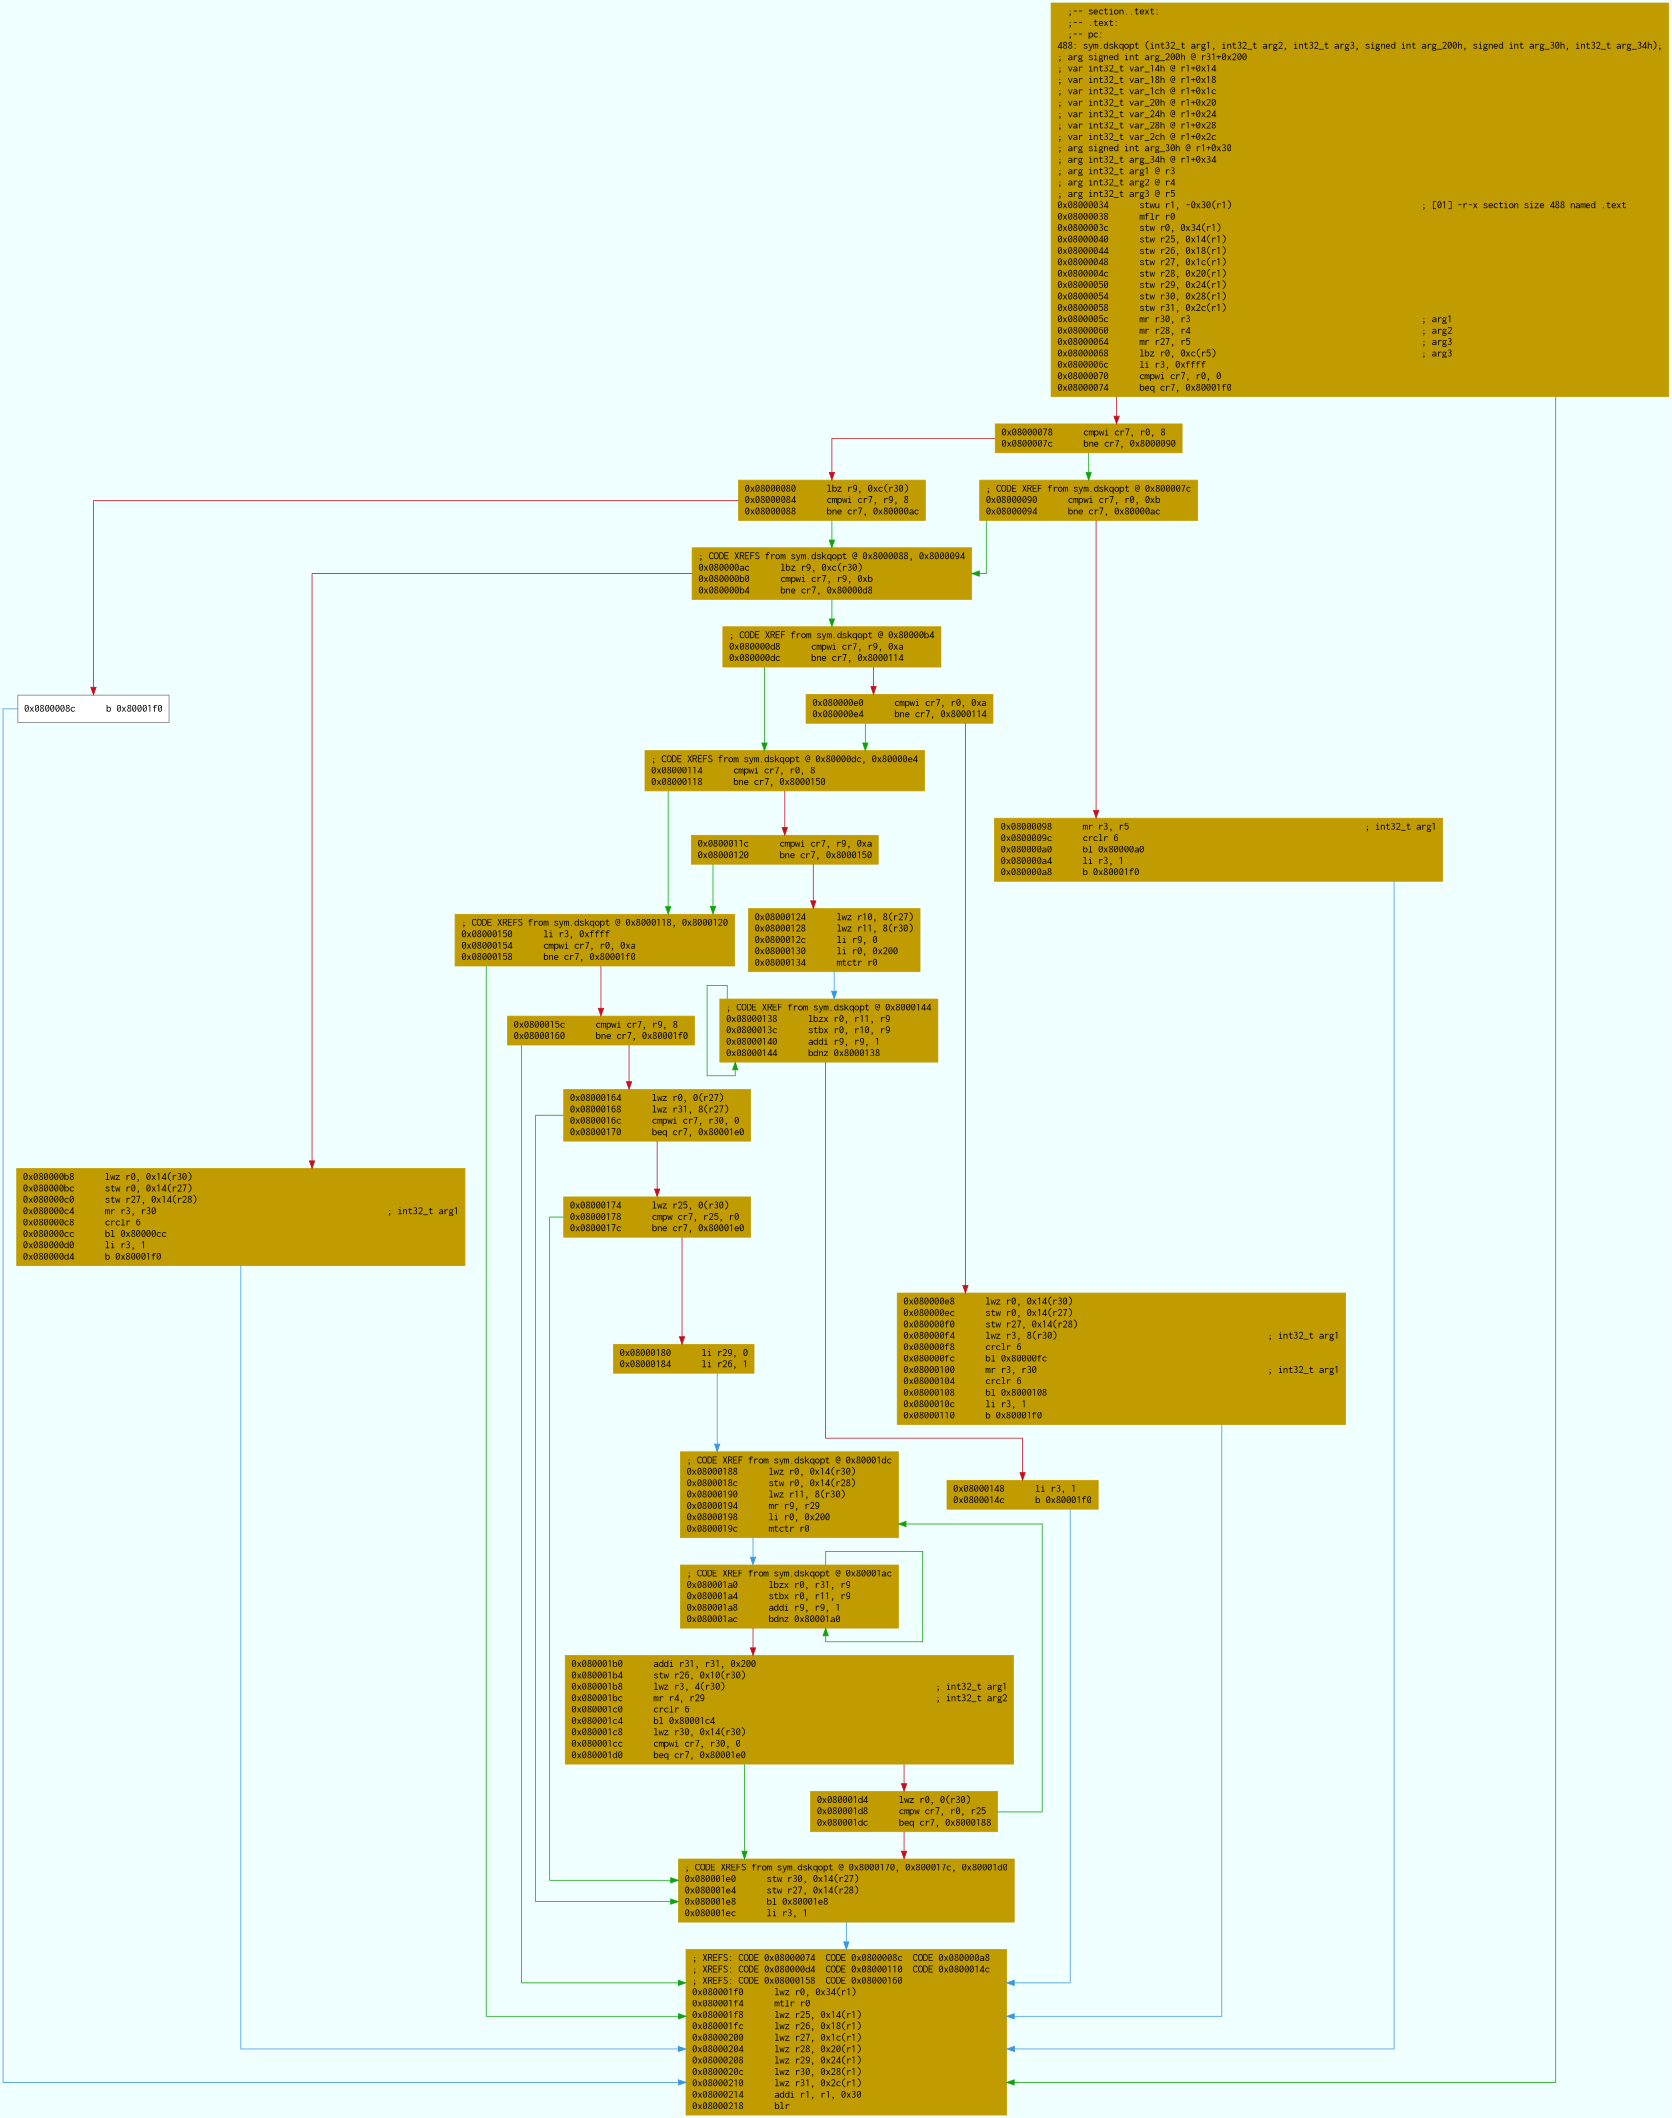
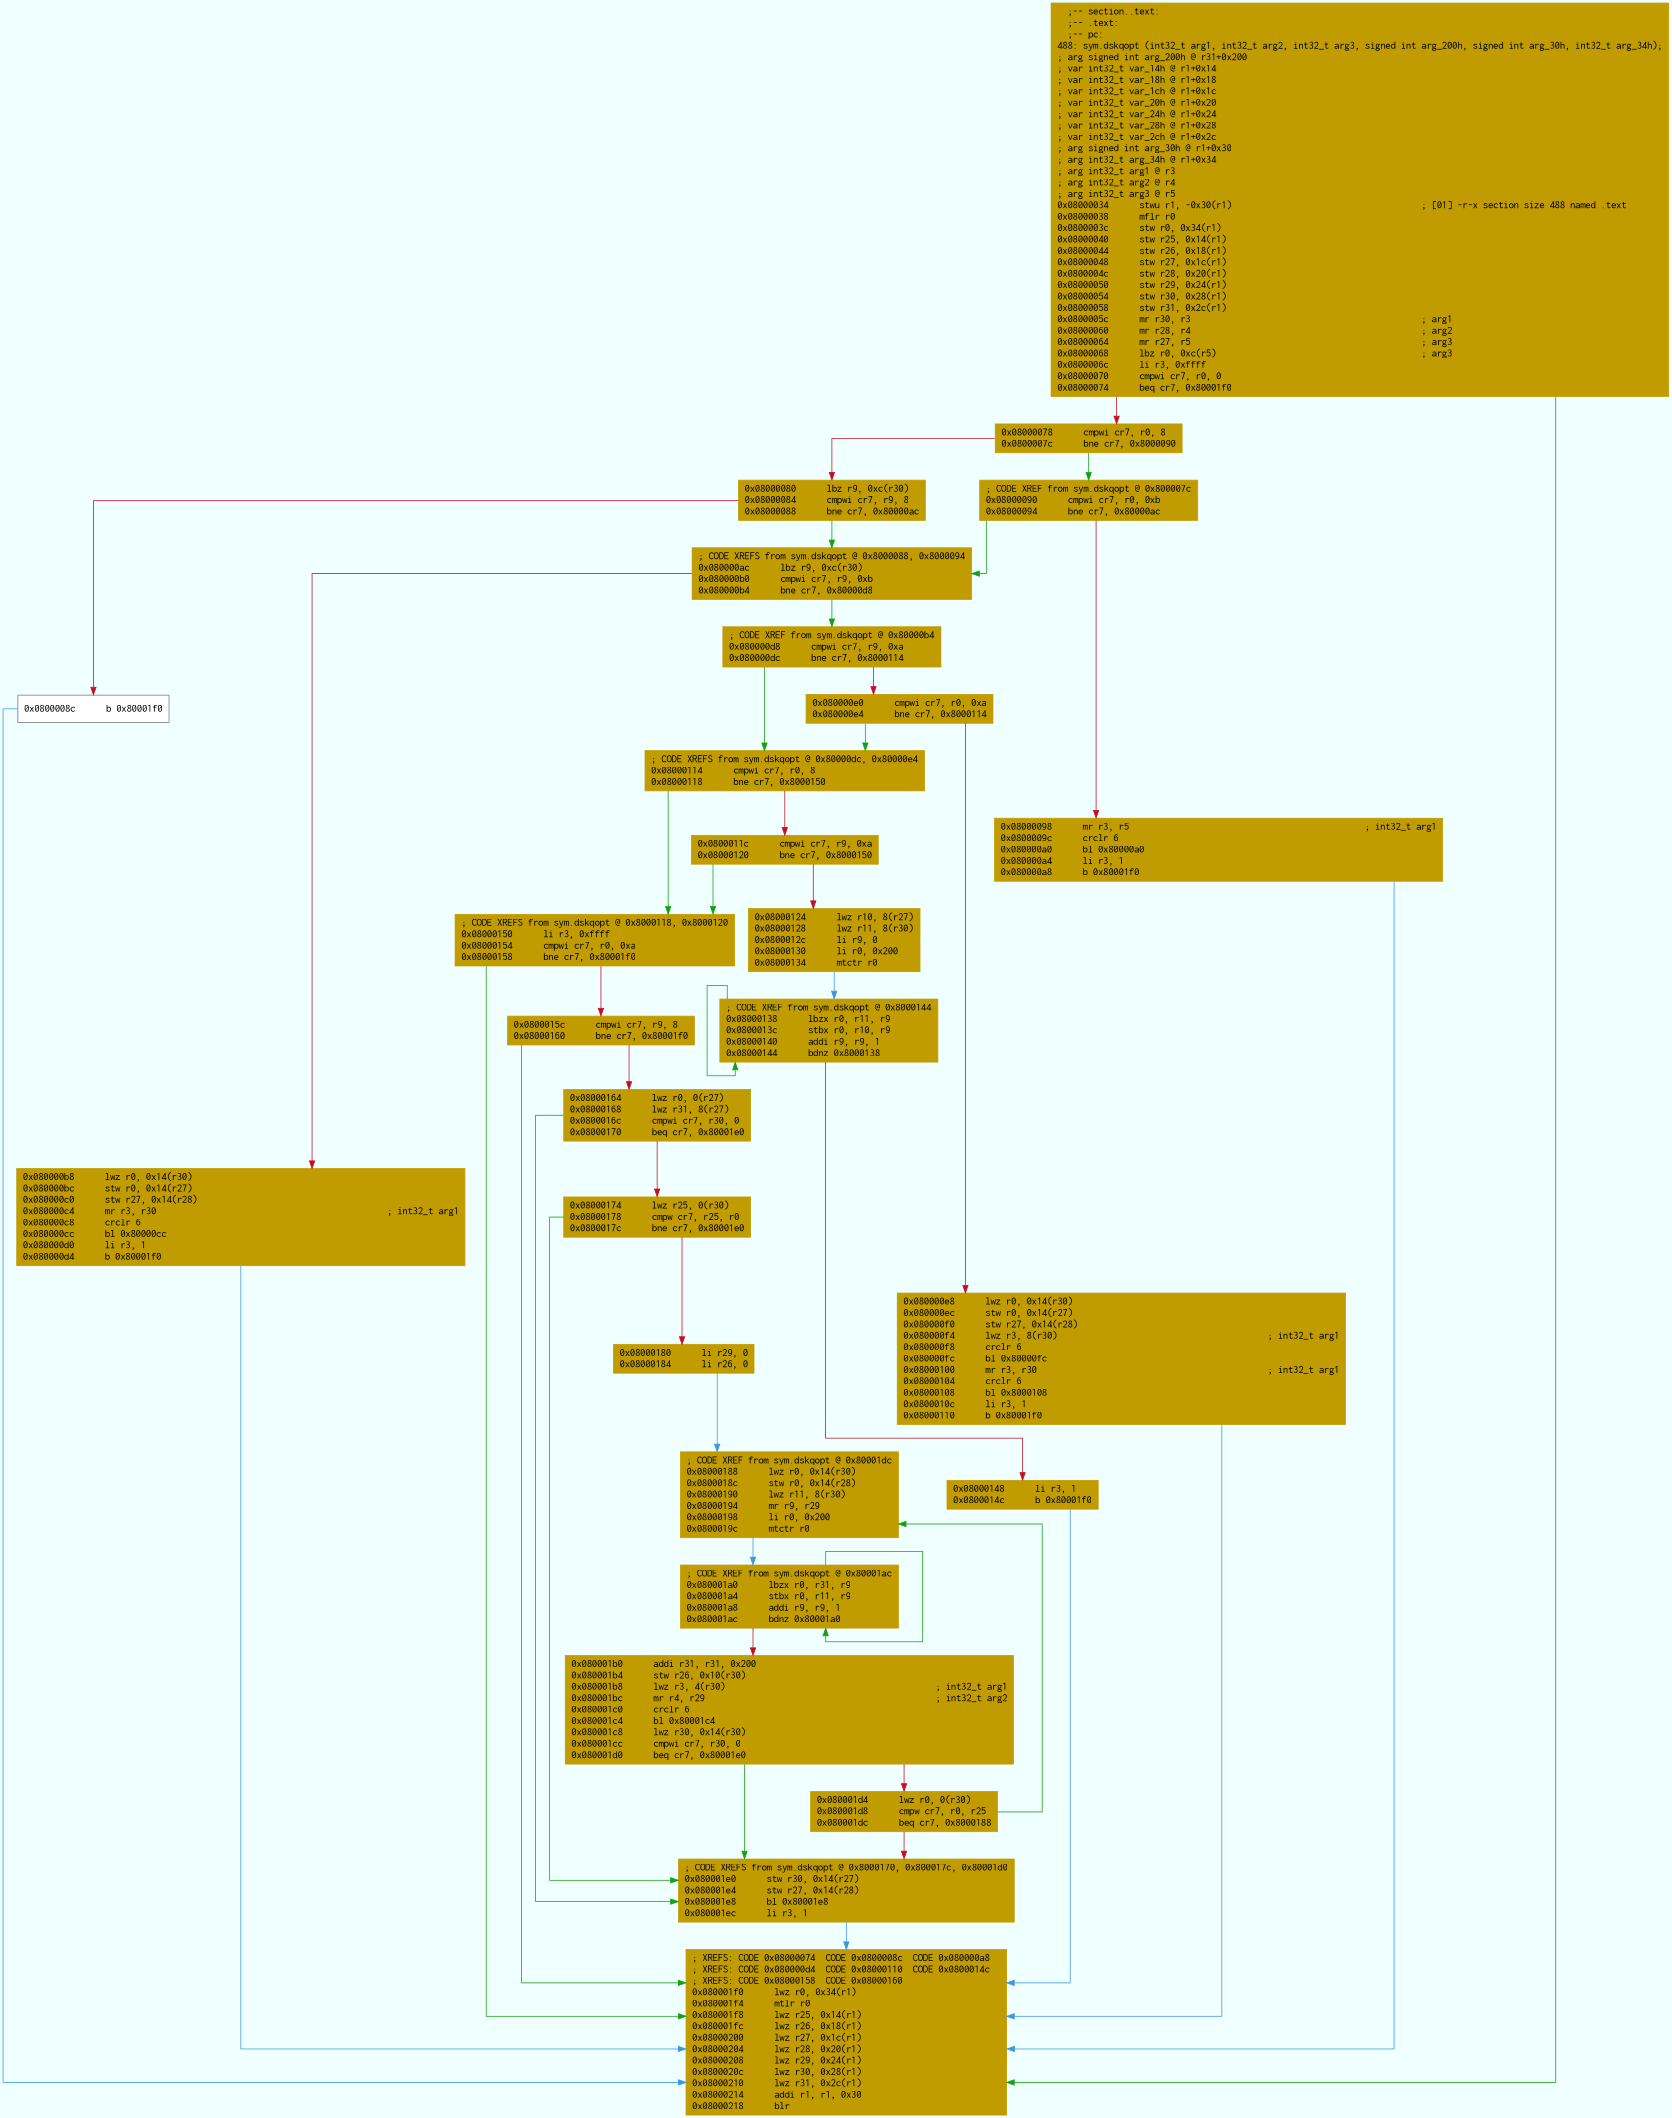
  digraph {
    bgcolor=azure
    fontname=Courier
    fontsize=8
    splines=ortho
    node [color="#c19c00" fillcolor="#c19c00" fontname=Courier shape=box style=filled]
    edge [arrowhead=normal color="#c50f1f"]
    n1 [label="  ;-- section..text:\l  ;-- .text:\l  ;-- pc:\l488: sym.dskqopt (int32_t arg1, int32_t arg2, int32_t arg3, signed int arg_200h, signed int arg_30h, int32_t arg_34h);\l; arg signed int arg_200h @ r31+0x200\l; var int32_t var_14h @ r1+0x14\l; var int32_t var_18h @ r1+0x18\l; var int32_t var_1ch @ r1+0x1c\l; var int32_t var_20h @ r1+0x20\l; var int32_t var_24h @ r1+0x24\l; var int32_t var_28h @ r1+0x28\l; var int32_t var_2ch @ r1+0x2c\l; arg signed int arg_30h @ r1+0x30\l; arg int32_t arg_34h @ r1+0x34\l; arg int32_t arg1 @ r3\l; arg int32_t arg2 @ r4\l; arg int32_t arg3 @ r5\l0x08000034      stwu r1, -0x30(r1)                                     ; [01] -r-x section size 488 named .text\l0x08000038      mflr r0\l0x0800003c      stw r0, 0x34(r1)\l0x08000040      stw r25, 0x14(r1)\l0x08000044      stw r26, 0x18(r1)\l0x08000048      stw r27, 0x1c(r1)\l0x0800004c      stw r28, 0x20(r1)\l0x08000050      stw r29, 0x24(r1)\l0x08000054      stw r30, 0x28(r1)\l0x08000058      stw r31, 0x2c(r1)\l0x0800005c      mr r30, r3                                             ; arg1\l0x08000060      mr r28, r4                                             ; arg2\l0x08000064      mr r27, r5                                             ; arg3\l0x08000068      lbz r0, 0xc(r5)                                        ; arg3\l0x0800006c      li r3, 0xffff\l0x08000070      cmpwi cr7, r0, 0\l0x08000074      beq cr7, 0x80001f0\l"]
    n2 [label="0x08000078      cmpwi cr7, r0, 8\l0x0800007c      bne cr7, 0x8000090\l"]
    n3 [label="; XREFS: CODE 0x08000074  CODE 0x0800008c  CODE 0x080000a8  \l; XREFS: CODE 0x080000d4  CODE 0x08000110  CODE 0x0800014c  \l; XREFS: CODE 0x08000158  CODE 0x08000160  \l0x080001f0      lwz r0, 0x34(r1)\l0x080001f4      mtlr r0\l0x080001f8      lwz r25, 0x14(r1)\l0x080001fc      lwz r26, 0x18(r1)\l0x08000200      lwz r27, 0x1c(r1)\l0x08000204      lwz r28, 0x20(r1)\l0x08000208      lwz r29, 0x24(r1)\l0x0800020c      lwz r30, 0x28(r1)\l0x08000210      lwz r31, 0x2c(r1)\l0x08000214      addi r1, r1, 0x30\l0x08000218      blr\l"]
    n4 [label="0x08000080      lbz r9, 0xc(r30)\l0x08000084      cmpwi cr7, r9, 8\l0x08000088      bne cr7, 0x80000ac\l"]
    n5 [label="; CODE XREF from sym.dskqopt @ 0x800007c\l0x08000090      cmpwi cr7, r0, 0xb\l0x08000094      bne cr7, 0x80000ac\l"]
    n6 [color="#767676" fillcolor=white label="0x0800008c      b 0x80001f0\l"]
    n7 [label="; CODE XREFS from sym.dskqopt @ 0x8000088, 0x8000094\l0x080000ac      lbz r9, 0xc(r30)\l0x080000b0      cmpwi cr7, r9, 0xb\l0x080000b4      bne cr7, 0x80000d8\l"]
    n8 [label="0x08000098      mr r3, r5                                              ; int32_t arg1\l0x0800009c      crclr 6\l0x080000a0      bl 0x80000a0\l0x080000a4      li r3, 1\l0x080000a8      b 0x80001f0\l"]
    n9 [label="0x080000b8      lwz r0, 0x14(r30)\l0x080000bc      stw r0, 0x14(r27)\l0x080000c0      stw r27, 0x14(r28)\l0x080000c4      mr r3, r30                                             ; int32_t arg1\l0x080000c8      crclr 6\l0x080000cc      bl 0x80000cc\l0x080000d0      li r3, 1\l0x080000d4      b 0x80001f0\l"]
    n10 [label="; CODE XREF from sym.dskqopt @ 0x80000b4\l0x080000d8      cmpwi cr7, r9, 0xa\l0x080000dc      bne cr7, 0x8000114\l"]
    n11 [label="0x080000e0      cmpwi cr7, r0, 0xa\l0x080000e4      bne cr7, 0x8000114\l"]
    n12 [label="; CODE XREFS from sym.dskqopt @ 0x80000dc, 0x80000e4\l0x08000114      cmpwi cr7, r0, 8\l0x08000118      bne cr7, 0x8000150\l"]
    n13 [label="0x080000e8      lwz r0, 0x14(r30)\l0x080000ec      stw r0, 0x14(r27)\l0x080000f0      stw r27, 0x14(r28)\l0x080000f4      lwz r3, 8(r30)                                         ; int32_t arg1\l0x080000f8      crclr 6\l0x080000fc      bl 0x80000fc\l0x08000100      mr r3, r30                                             ; int32_t arg1\l0x08000104      crclr 6\l0x08000108      bl 0x8000108\l0x0800010c      li r3, 1\l0x08000110      b 0x80001f0\l"]
    n14 [label="0x0800011c      cmpwi cr7, r9, 0xa\l0x08000120      bne cr7, 0x8000150\l"]
    n15 [label="; CODE XREFS from sym.dskqopt @ 0x8000118, 0x8000120\l0x08000150      li r3, 0xffff\l0x08000154      cmpwi cr7, r0, 0xa\l0x08000158      bne cr7, 0x80001f0\l"]
    n16 [label="0x08000124      lwz r10, 8(r27)\l0x08000128      lwz r11, 8(r30)\l0x0800012c      li r9, 0\l0x08000130      li r0, 0x200\l0x08000134      mtctr r0\l"]
    n17 [label="; CODE XREF from sym.dskqopt @ 0x8000144\l0x08000138      lbzx r0, r11, r9\l0x0800013c      stbx r0, r10, r9\l0x08000140      addi r9, r9, 1\l0x08000144      bdnz 0x8000138\l"]
    n18 [label="0x08000148      li r3, 1\l0x0800014c      b 0x80001f0\l"]
    n19 [label="0x0800015c      cmpwi cr7, r9, 8\l0x08000160      bne cr7, 0x80001f0\l"]
    n20 [label="0x08000164      lwz r0, 0(r27)\l0x08000168      lwz r31, 8(r27)\l0x0800016c      cmpwi cr7, r30, 0\l0x08000170      beq cr7, 0x80001e0\l"]
    n21 [label="0x08000174      lwz r25, 0(r30)\l0x08000178      cmpw cr7, r25, r0\l0x0800017c      bne cr7, 0x80001e0\l"]
    n22 [label="; CODE XREFS from sym.dskqopt @ 0x8000170, 0x800017c, 0x80001d0\l0x080001e0      stw r30, 0x14(r27)\l0x080001e4      stw r27, 0x14(r28)\l0x080001e8      bl 0x80001e8\l0x080001ec      li r3, 1\l"]
-   n23 [label="0x08000180      li r29, 0\l0x08000184      li r26, 1\l"]
+   n23 [label="0x08000180      li r29, 0\l0x08000184      li r26, 0\l"]
    n24 [label="; CODE XREF from sym.dskqopt @ 0x80001dc\l0x08000188      lwz r0, 0x14(r30)\l0x0800018c      stw r0, 0x14(r28)\l0x08000190      lwz r11, 8(r30)\l0x08000194      mr r9, r29\l0x08000198      li r0, 0x200\l0x0800019c      mtctr r0\l"]
    n25 [label="; CODE XREF from sym.dskqopt @ 0x80001ac\l0x080001a0      lbzx r0, r31, r9\l0x080001a4      stbx r0, r11, r9\l0x080001a8      addi r9, r9, 1\l0x080001ac      bdnz 0x80001a0\l"]
    n26 [label="0x080001b0      addi r31, r31, 0x200\l0x080001b4      stw r26, 0x10(r30)\l0x080001b8      lwz r3, 4(r30)                                         ; int32_t arg1\l0x080001bc      mr r4, r29                                             ; int32_t arg2\l0x080001c0      crclr 6\l0x080001c4      bl 0x80001c4\l0x080001c8      lwz r30, 0x14(r30)\l0x080001cc      cmpwi cr7, r30, 0\l0x080001d0      beq cr7, 0x80001e0\l"]
    n27 [label="0x080001d4      lwz r0, 0(r30)\l0x080001d8      cmpw cr7, r0, r25\l0x080001dc      beq cr7, 0x8000188\l"]
    n1 -> n2
    n1 -> n3 [color="#13a10e"]
    n2 -> n4
    n2 -> n5 [color="#13a10e"]
    n4 -> n6
    n4 -> n7 [color="#13a10e"]
    n5 -> n7 [color="#13a10e"]
    n5 -> n8
    n6 -> n3 [color="#3a96dd"]
    n7 -> n9
    n7 -> n10 [color="#13a10e"]
    n8 -> n3 [color="#3a96dd"]
    n9 -> n3 [color="#3a96dd"]
    n10 -> n11
    n10 -> n12 [color="#13a10e"]
    n11 -> n12 [color="#13a10e"]
    n11 -> n13
    n12 -> n14
    n12 -> n15 [color="#13a10e"]
    n13 -> n3 [color="#3a96dd"]
    n14 -> n15 [color="#13a10e"]
    n14 -> n16
    n15 -> n3 [color="#13a10e"]
    n15 -> n19
    n16 -> n17 [color="#3a96dd"]
    n17 -> n17 [color="#13a10e"]
    n17 -> n18
    n18 -> n3 [color="#3a96dd"]
    n19 -> n3 [color="#13a10e"]
    n19 -> n20
    n20 -> n21
    n20 -> n22 [color="#13a10e"]
    n21 -> n22 [color="#13a10e"]
    n21 -> n23
    n22 -> n3 [color="#3a96dd"]
    n23 -> n24 [color="#3a96dd"]
    n24 -> n25 [color="#3a96dd"]
    n25 -> n25 [color="#13a10e"]
    n25 -> n26
    n26 -> n22 [color="#13a10e"]
    n26 -> n27
    n27 -> n22
    n27 -> n24 [color="#13a10e"]
  }
